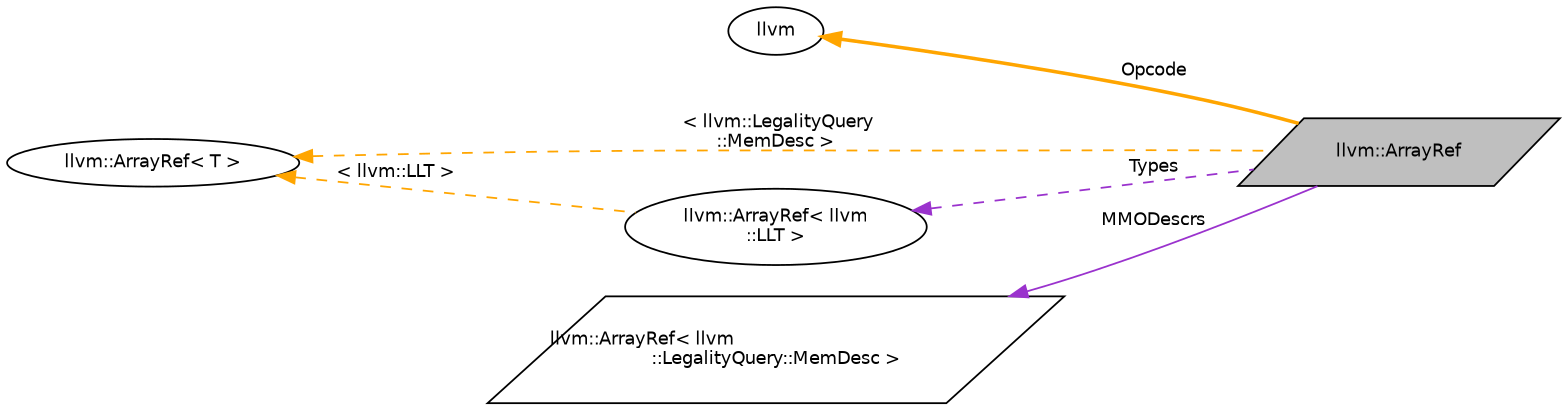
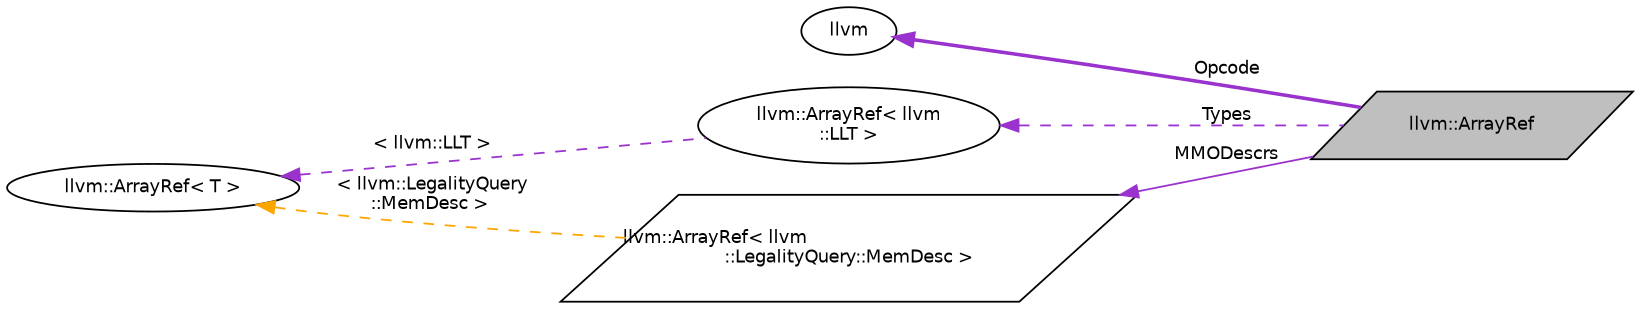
  digraph {
    rankdir=LR
    node [color=black fontname=Helvetica fontsize=10 shape=ellipse]
    edge [color=darkorchid3 dir=back fontname=Helvetica fontsize=10 labelfontname=Helvetica labelfontsize=10 style=dashed]
    n1 [fillcolor=grey75 fontcolor=black height=0.2 label="llvm::ArrayRef" shape=parallelogram style=filled width=0.4]
    n2 [height=0.2 label=llvm width=0.4]
    n3 [height=0.2 label="llvm::ArrayRef\< llvm\l::LLT \>" width=0.4]
    n4 [height=0.2 label="llvm::ArrayRef\< T \>" width=0.4]
    n5 [height=0.2 label="llvm::ArrayRef\< llvm\l::LegalityQuery::MemDesc \>" shape=parallelogram width=0.4]
-   n2 -> n1 [color=orange label=" Opcode" style=bold]
+   n2 -> n1 [label=" Opcode" style=bold]
    n3 -> n1 [label=" Types"]
-   n4 -> n3 [color=orange label=" \< llvm::LLT \>"]
-   n4 -> n1 [color=orange label=" \< llvm::LegalityQuery\l::MemDesc \>"]
+   n4 -> n3 [label=" \< llvm::LLT \>"]
+   n4 -> n5 [color=orange label=" \< llvm::LegalityQuery\l::MemDesc \>"]
    n5 -> n1 [label=" MMODescrs" style=solid]
  }
